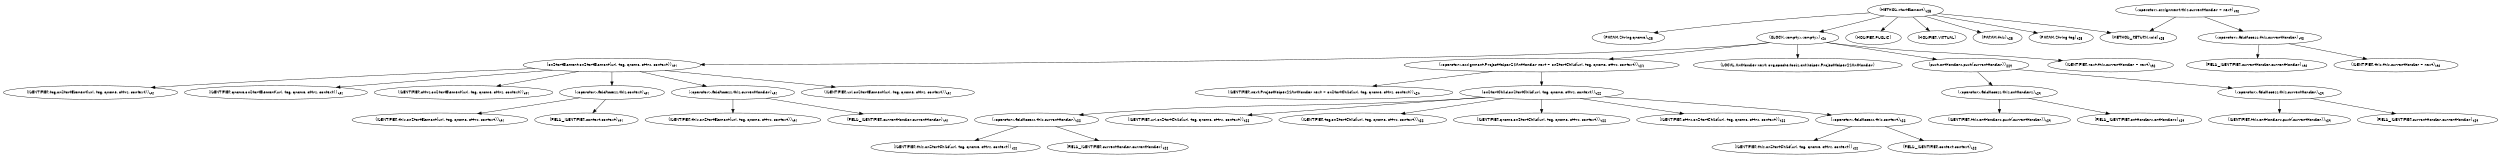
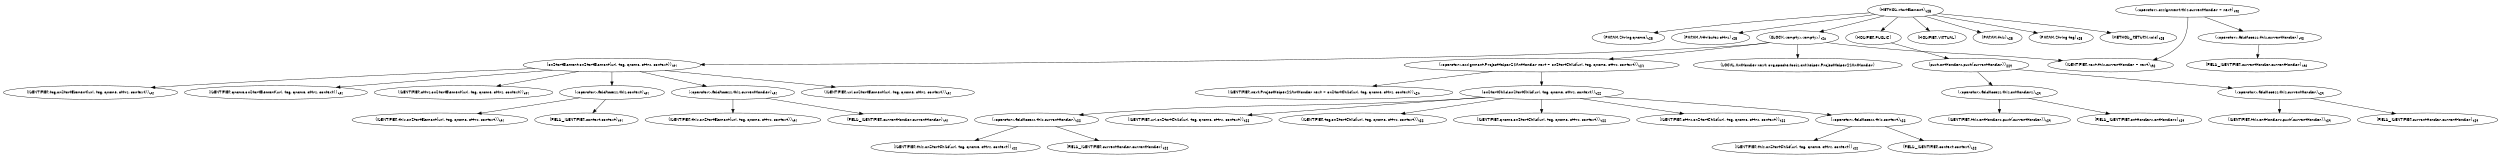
  digraph {
    fontname="Patrick Hand"
    node [fontname="Patrick Hand"]
    edge [fontname="Patrick Hand"]
    n1 [label=<(METHOD,startElement)<SUB>485</SUB>>]
    n2 [label=<(PARAM,this)<SUB>485</SUB>>]
    n3 [label=<(PARAM,String tag)<SUB>485</SUB>>]
    n4 [label=<(PARAM,String qname)<SUB>485</SUB>>]
+   n5 [label=<(PARAM,Attributes attrs)<SUB>485</SUB>>]
    n6 [label=<(BLOCK,&lt;empty&gt;,&lt;empty&gt;)<SUB>486</SUB>>]
    n7 [label=<(MODIFIER,PUBLIC)>]
    n8 [label=<(MODIFIER,VIRTUAL)>]
    n9 [label=<(METHOD_RETURN,void)<SUB>485</SUB>>]
    n10 [label=<(LOCAL,AntHandler next: org.apache.tools.ant.helper.ProjectHelper2$AntHandler)>]
    n11 [label=<(&lt;operator&gt;.assignment,ProjectHelper2$AntHandler next = onStartChild(uri, tag, qname, attrs, context))<SUB>487</SUB>>]
    n12 [label=<(push,antHandlers.push(currentHandler))<SUB>889</SUB>>]
    n13 [label=<(onStartElement,onStartElement(uri, tag, qname, attrs, context))<SUB>491</SUB>>]
    n14 [label=<(IDENTIFIER,next,this.currentHandler = next)<SUB>490</SUB>>]
    n15 [label=<(IDENTIFIER,next,ProjectHelper2$AntHandler next = onStartChild(uri, tag, qname, attrs, context))<SUB>487</SUB>>]
    n16 [label=<(onStartChild,onStartChild(uri, tag, qname, attrs, context))<SUB>488</SUB>>]
    n17 [label=<(&lt;operator&gt;.fieldAccess,this.antHandlers)<SUB>489</SUB>>]
    n18 [label=<(&lt;operator&gt;.fieldAccess,this.currentHandler)<SUB>489</SUB>>]
    n19 [label=<(&lt;operator&gt;.assignment,this.currentHandler = next)<SUB>490</SUB>>]
    n20 [label=<(&lt;operator&gt;.fieldAccess,this.currentHandler)<SUB>490</SUB>>]
    n21 [label=<(&lt;operator&gt;.fieldAccess,this.currentHandler)<SUB>491</SUB>>]
    n22 [label=<(IDENTIFIER,uri,onStartElement(uri, tag, qname, attrs, context))<SUB>491</SUB>>]
    n23 [label=<(IDENTIFIER,tag,onStartElement(uri, tag, qname, attrs, context))<SUB>491</SUB>>]
    n24 [label=<(IDENTIFIER,qname,onStartElement(uri, tag, qname, attrs, context))<SUB>491</SUB>>]
    n25 [label=<(IDENTIFIER,attrs,onStartElement(uri, tag, qname, attrs, context))<SUB>491</SUB>>]
    n26 [label=<(&lt;operator&gt;.fieldAccess,this.context)<SUB>491</SUB>>]
    n27 [label=<(&lt;operator&gt;.fieldAccess,this.currentHandler)<SUB>488</SUB>>]
    n28 [label=<(IDENTIFIER,uri,onStartChild(uri, tag, qname, attrs, context))<SUB>488</SUB>>]
    n29 [label=<(IDENTIFIER,tag,onStartChild(uri, tag, qname, attrs, context))<SUB>488</SUB>>]
    n30 [label=<(IDENTIFIER,qname,onStartChild(uri, tag, qname, attrs, context))<SUB>488</SUB>>]
    n31 [label=<(IDENTIFIER,attrs,onStartChild(uri, tag, qname, attrs, context))<SUB>488</SUB>>]
    n32 [label=<(&lt;operator&gt;.fieldAccess,this.context)<SUB>488</SUB>>]
    n33 [label=<(IDENTIFIER,this,onStartChild(uri, tag, qname, attrs, context))<SUB>488</SUB>>]
    n34 [label=<(FIELD_IDENTIFIER,currentHandler,currentHandler)<SUB>488</SUB>>]
    n35 [label=<(IDENTIFIER,this,onStartChild(uri, tag, qname, attrs, context))<SUB>488</SUB>>]
    n36 [label=<(FIELD_IDENTIFIER,context,context)<SUB>488</SUB>>]
    n37 [label=<(IDENTIFIER,this,antHandlers.push(currentHandler))<SUB>489</SUB>>]
    n38 [label=<(FIELD_IDENTIFIER,antHandlers,antHandlers)<SUB>489</SUB>>]
    n39 [label=<(IDENTIFIER,this,antHandlers.push(currentHandler))<SUB>489</SUB>>]
    n40 [label=<(FIELD_IDENTIFIER,currentHandler,currentHandler)<SUB>489</SUB>>]
-   n41 [label=<(IDENTIFIER,this,this.currentHandler = next)<SUB>490</SUB>>]
    n42 [label=<(FIELD_IDENTIFIER,currentHandler,currentHandler)<SUB>490</SUB>>]
    n43 [label=<(IDENTIFIER,this,onStartElement(uri, tag, qname, attrs, context))<SUB>491</SUB>>]
    n44 [label=<(FIELD_IDENTIFIER,currentHandler,currentHandler)<SUB>491</SUB>>]
    n45 [label=<(IDENTIFIER,this,onStartElement(uri, tag, qname, attrs, context))<SUB>491</SUB>>]
    n46 [label=<(FIELD_IDENTIFIER,context,context)<SUB>491</SUB>>]
    n1 -> n2
    n1 -> n3
    n1 -> n4
+   n1 -> n5
    n1 -> n6
    n1 -> n7
    n1 -> n8
    n1 -> n9
    n6 -> n10
    n6 -> n11
-   n6 -> n12
+   n7 -> n12
    n6 -> n13
    n6 -> n14
    n11 -> n15
    n11 -> n16
    n12 -> n17
    n12 -> n18
    n13 -> n21
    n13 -> n22
    n13 -> n23
    n13 -> n24
    n13 -> n25
    n13 -> n26
    n16 -> n27
    n16 -> n28
    n16 -> n29
    n16 -> n30
    n16 -> n31
    n16 -> n32
    n17 -> n37
    n17 -> n38
    n18 -> n39
    n18 -> n40
-   n19 -> n9
+   n19 -> n14
    n19 -> n20
-   n20 -> n41
    n20 -> n42
    n21 -> n43
    n21 -> n44
    n26 -> n45
    n26 -> n46
    n27 -> n33
    n27 -> n34
    n32 -> n35
    n32 -> n36
  }
